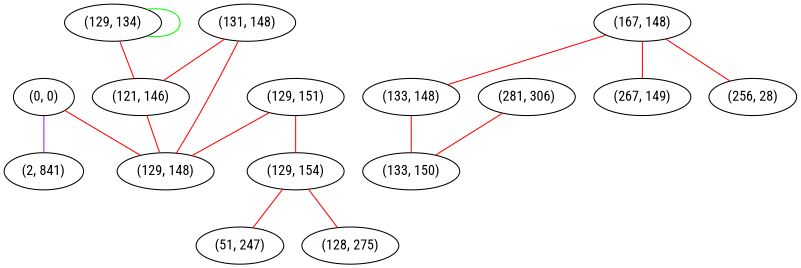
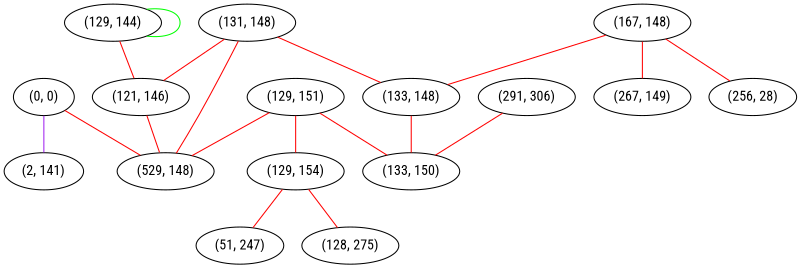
  graph {
    fontname="Roboto Condensed"
    node [fontname="Roboto Condensed"]
    edge [color=red fontname="Roboto Condensed" weight=1]
    "(0, 0)"
-   "(2, 141)" [label="(2, 841)"]
-   "(129, 148)"
+   "(2, 141)"
+   "(129, 148)" [label="(529, 148)"]
    n4 [label="(167, 148)"]
    "(133, 148)"
    "(267, 149)"
    "(256, 28)"
    "(133, 150)"
    "(129, 151)"
    "(129, 154)"
    "(51, 247)"
    "(128, 275)"
-   "(129, 144)" [label="(129, 134)"]
+   "(129, 144)"
    n14 [label="(121, 146)"]
    "(131, 148)"
-   "(281, 306)"
+   "(281, 306)" [label="(291, 306)"]
    "(0, 0)" -- "(2, 141)" [color=purple weight=4]
    "(0, 0)" -- "(129, 148)"
    n4 -- "(133, 148)"
    n4 -- "(267, 149)"
    n4 -- "(256, 28)"
    "(133, 148)" -- "(133, 150)"
    "(129, 151)" -- "(129, 148)"
+   "(129, 151)" -- "(133, 150)"
    "(129, 151)" -- "(129, 154)"
    "(129, 154)" -- "(51, 247)"
    "(129, 154)" -- "(128, 275)"
    "(129, 144)" -- "(129, 144)" [color=green weight=2]
    "(129, 144)" -- n14
    n14 -- "(129, 148)"
    "(131, 148)" -- "(129, 148)"
+   "(131, 148)" -- "(133, 148)"
    "(131, 148)" -- n14
    "(281, 306)" -- "(133, 150)"
  }
